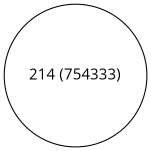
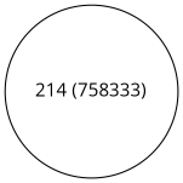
  digraph {
    fontname="Open Sans"
-   n1 [fontname="Open Sans" label="214 (754333)" shape=circle width=0.5]
+   n1 [fontname="Open Sans" label="214 (758333)" shape=circle width=0.5]
  }
